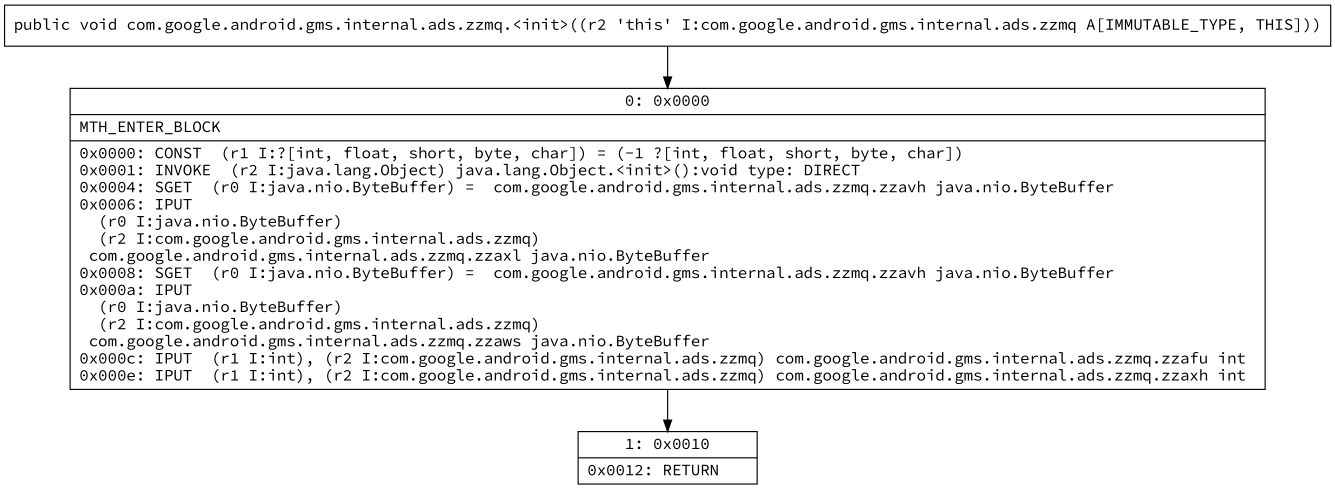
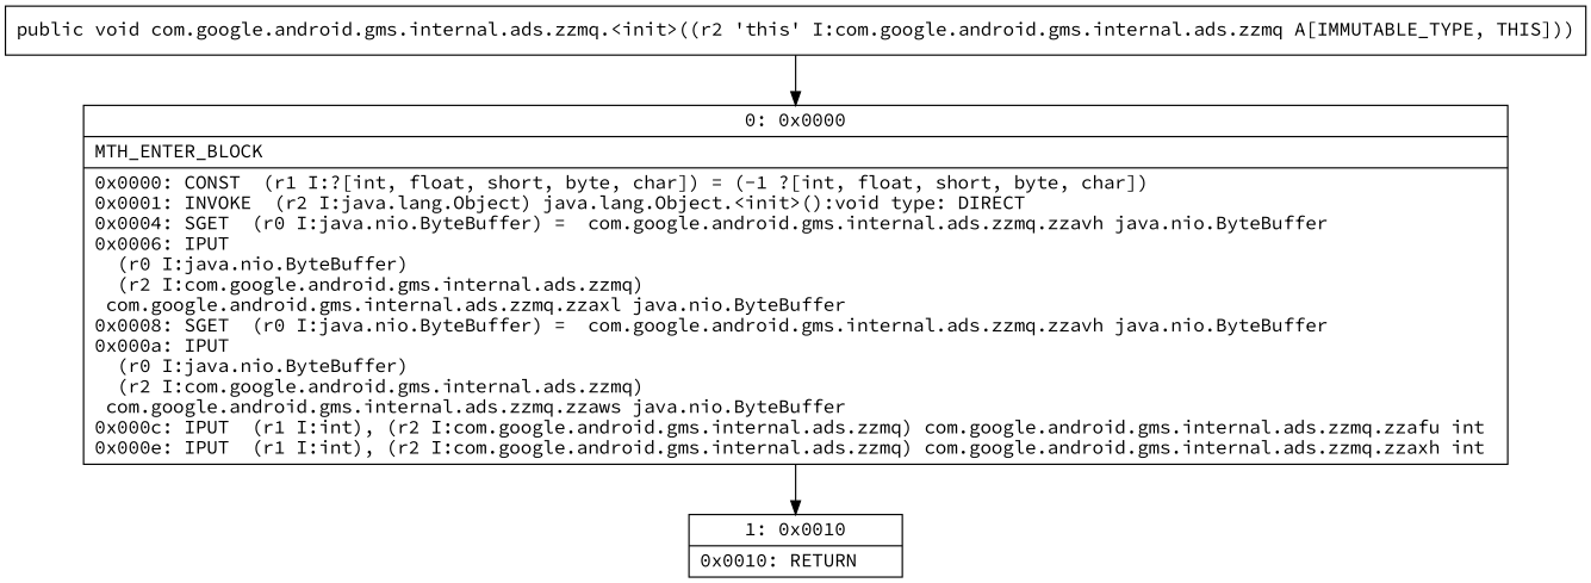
  digraph {
    fontname="Source Code Pro"
    node [shape=record fontname="Source Code Pro"]
    edge [fontname="Source Code Pro"]
    n1 [label="{0\:\ 0x0000|MTH_ENTER_BLOCK\l|0x0000: CONST  (r1 I:?[int, float, short, byte, char]) = (\-1 ?[int, float, short, byte, char]) \l0x0001: INVOKE  (r2 I:java.lang.Object) java.lang.Object.\<init\>():void type: DIRECT \l0x0004: SGET  (r0 I:java.nio.ByteBuffer) =  com.google.android.gms.internal.ads.zzmq.zzavh java.nio.ByteBuffer \l0x0006: IPUT  \l  (r0 I:java.nio.ByteBuffer)\l  (r2 I:com.google.android.gms.internal.ads.zzmq)\l com.google.android.gms.internal.ads.zzmq.zzaxl java.nio.ByteBuffer \l0x0008: SGET  (r0 I:java.nio.ByteBuffer) =  com.google.android.gms.internal.ads.zzmq.zzavh java.nio.ByteBuffer \l0x000a: IPUT  \l  (r0 I:java.nio.ByteBuffer)\l  (r2 I:com.google.android.gms.internal.ads.zzmq)\l com.google.android.gms.internal.ads.zzmq.zzaws java.nio.ByteBuffer \l0x000c: IPUT  (r1 I:int), (r2 I:com.google.android.gms.internal.ads.zzmq) com.google.android.gms.internal.ads.zzmq.zzafu int \l0x000e: IPUT  (r1 I:int), (r2 I:com.google.android.gms.internal.ads.zzmq) com.google.android.gms.internal.ads.zzmq.zzaxh int \l}"]
-   n2 [label="{1\:\ 0x0010|0x0012: RETURN   \l}"]
+   n2 [label="{1\:\ 0x0010|0x0010: RETURN   \l}"]
    n3 [label="{public void com.google.android.gms.internal.ads.zzmq.\<init\>((r2 'this' I:com.google.android.gms.internal.ads.zzmq A[IMMUTABLE_TYPE, THIS])) }"]
    n1 -> n2
    n3 -> n1
  }
